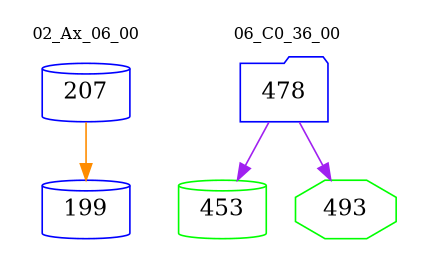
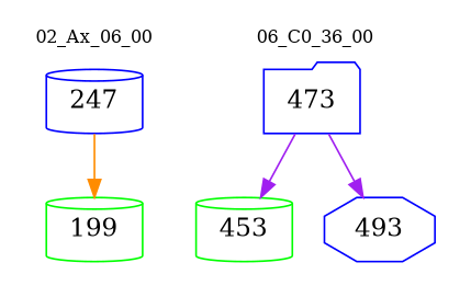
  digraph {
    node [color=blue shape=cylinder]
    edge [color=purple]
-   n1 [label=207]
-   n2 [label=199]
-   n3 [label=478 shape=folder]
+   n1 [label=247]
+   n2 [color=green label=199]
+   n3 [label=473 shape=folder]
    n4 [color=green label=453]
-   n5 [color=green label=493 shape=octagon]
+   n5 [label=493 shape=octagon]
    subgraph cluster_1 {
      color=white
      fontsize=10
      label="02_Ax_06_00"
      n1
      n2
    }
    subgraph cluster_2 {
      color=white
      fontsize=10
      label="06_C0_36_00"
      n3
      n4
      n5
    }
    n1 -> n2 [color=darkorange]
    n3 -> n4
    n3 -> n5
  }
